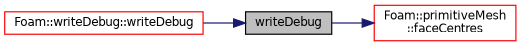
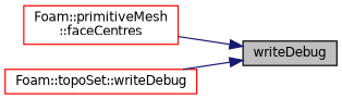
  digraph {
    rankdir=LR
    node [color=red fontname=Helvetica fontsize=10 shape=record]
    edge [color=midnightblue fontname=Helvetica fontsize=10 labelfontname=Helvetica labelfontsize=10 style=solid]
    n1 [color=black fillcolor=grey75 fontcolor=black height=0.2 label=writeDebug style=filled width=0.4]
    n2 [height=0.2 label="Foam::primitiveMesh\l::faceCentres" width=0.4]
-   n3 [height=0.2 label="Foam::writeDebug::writeDebug" width=0.4]
-   n1 -> n2
+   n3 [height=0.2 label="Foam::topoSet::writeDebug" width=0.4]
+   n2 -> n1
    n3 -> n1
  }
